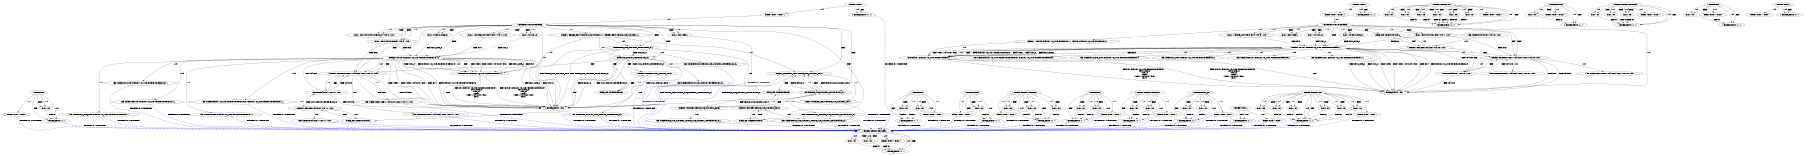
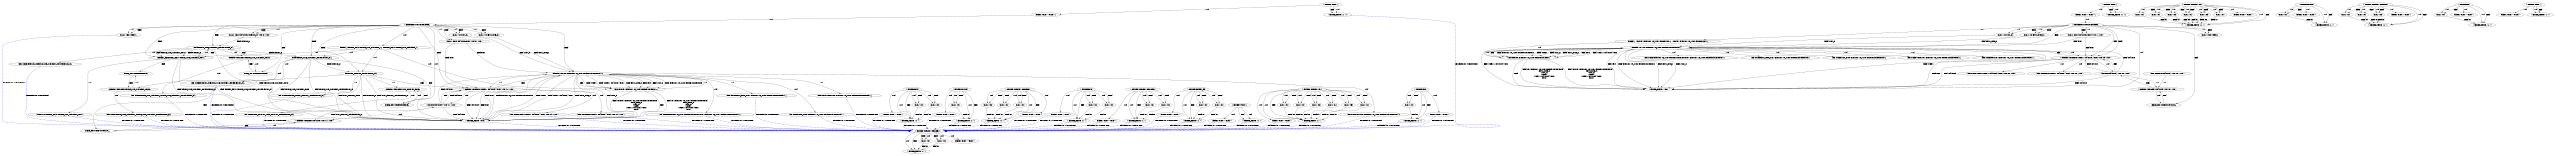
  digraph {
    fontname=Lato
    node [fontname=Lato]
    edge [fontname=Lato]
    n1 [label=<(METHOD,&lt;operator&gt;.fieldAccess)>]
    n2 [label=<(PARAM,p1)>]
    n3 [label=<(PARAM,p2)>]
    n4 [label=<(BLOCK,&lt;empty&gt;,&lt;empty&gt;)>]
    n5 [label=<(METHOD_RETURN,ANY)>]
    n6 [label=<(METHOD,&lt;global&gt;)<SUB>1</SUB>>]
    n7 [label=<(BLOCK,&lt;empty&gt;,&lt;empty&gt;)<SUB>1</SUB>>]
    n8 [label=<(METHOD_RETURN,ANY)<SUB>1</SUB>>]
    n9 [label=<(METHOD,OnInlineInstallComplete)<SUB>1</SUB>>]
    n10 [label=<(PARAM,int install_id)<SUB>1</SUB>>]
    n11 [label=<(PARAM,int return_route_id)<SUB>2</SUB>>]
    n12 [label=<(PARAM,bool success)<SUB>3</SUB>>]
    n13 [label="<(PARAM,const std::string&amp; error)<SUB>4</SUB>>"]
-   n14 [label="<(PARAM,webstore_install::Result result)<SUB>5</SUB>>"]
    n15 [label=<(BLOCK,{    Send(new ExtensionMsg_InlineWebstoreInstal...,{    Send(new ExtensionMsg_InlineWebstoreInstal...)<SUB>5</SUB>>]
    n16 [label=<(&lt;operator&gt;.new,new ExtensionMsg_InlineWebstoreInstallResponse(...)<SUB>6</SUB>>]
    n17 [label="<(&lt;operator&gt;.conditional,success ? std::string() : error)<SUB>10</SUB>>"]
    n18 [label=<(FIELD_IDENTIFIER,string,string)<SUB>10</SUB>>]
    n19 [label=<(METHOD_RETURN,void)<SUB>1</SUB>>]
    n20 [label=<(Send,Send(new ExtensionMsg_InlineWebstoreInstallResp...)<SUB>6</SUB>>]
    n21 [label=<(IDENTIFIER,ExtensionMsg_InlineWebstoreInstallResponse,new ExtensionMsg_InlineWebstoreInstallResponse(...)<SUB>6</SUB>>]
    n22 [label=<(IDENTIFIER,return_route_id,new ExtensionMsg_InlineWebstoreInstallResponse(...)<SUB>7</SUB>>]
    n23 [label=<(IDENTIFIER,install_id,new ExtensionMsg_InlineWebstoreInstallResponse(...)<SUB>8</SUB>>]
    n24 [label=<(IDENTIFIER,success,new ExtensionMsg_InlineWebstoreInstallResponse(...)<SUB>9</SUB>>]
    n25 [label=<(IDENTIFIER,result,new ExtensionMsg_InlineWebstoreInstallResponse(...)<SUB>11</SUB>>]
    n26 [label="<(IDENTIFIER,success,success ? std::string() : error)<SUB>10</SUB>>"]
    n27 [label="<(std.string,std::string())<SUB>10</SUB>>"]
    n28 [label="<(IDENTIFIER,error,success ? std::string() : error)<SUB>10</SUB>>"]
    n29 [label="<(&lt;operator&gt;.fieldAccess,std::string)<SUB>10</SUB>>"]
    n30 [label="<(IDENTIFIER,std,std::string())<SUB>10</SUB>>"]
    n31 [label=<(METHOD,&lt;operator&gt;.new)>]
    n32 [label=<(PARAM,p1)>]
    n33 [label=<(PARAM,p2)>]
    n34 [label=<(PARAM,p3)>]
    n35 [label=<(PARAM,p4)>]
    n36 [label=<(PARAM,p5)>]
    n37 [label=<(PARAM,p6)>]
    n38 [label=<(BLOCK,&lt;empty&gt;,&lt;empty&gt;)>]
    n39 [label=<(METHOD_RETURN,ANY)>]
    n40 [label=<(METHOD,std.string)>]
    n41 [label=<(PARAM,p1)>]
    n42 [label=<(BLOCK,&lt;empty&gt;,&lt;empty&gt;)>]
    n43 [label=<(METHOD_RETURN,ANY)>]
    n44 [label=<(METHOD,&lt;operator&gt;.conditional)>]
    n45 [label=<(PARAM,p1)>]
    n46 [label=<(PARAM,p2)>]
    n47 [label=<(PARAM,p3)>]
    n48 [label=<(BLOCK,&lt;empty&gt;,&lt;empty&gt;)>]
    n49 [label=<(METHOD_RETURN,ANY)>]
    n50 [label=<(METHOD,Send)>]
    n51 [label=<(PARAM,p1)>]
    n52 [label=<(BLOCK,&lt;empty&gt;,&lt;empty&gt;)>]
    n53 [label=<(METHOD_RETURN,ANY)>]
    n54 [label=<(METHOD,&lt;global&gt;)<SUB>1</SUB>>]
    n55 [label=<(BLOCK,&lt;empty&gt;,&lt;empty&gt;)>]
    n56 [label=<(METHOD_RETURN,ANY)>]
    n57 [label=<(METHOD,Send)>]
    n58 [label=<(PARAM,p1)>]
    n59 [label=<(BLOCK,&lt;empty&gt;,&lt;empty&gt;)>]
    n60 [label=<(METHOD_RETURN,ANY)>]
    n61 [label=<(METHOD,&lt;global&gt;)<SUB>1</SUB>>]
    n62 [label=<(BLOCK,&lt;empty&gt;,&lt;empty&gt;)<SUB>1</SUB>>]
    n63 [label=<(METHOD_RETURN,ANY)<SUB>1</SUB>>]
    n64 [label=<(METHOD,OnInlineInstallComplete)<SUB>1</SUB>>]
    n65 [label=<(PARAM,int install_id)<SUB>1</SUB>>]
    n66 [label=<(PARAM,int return_route_id)<SUB>2</SUB>>]
    n67 [label="<(PARAM,const std::string&amp; extension_id)<SUB>3</SUB>>"]
    n68 [label=<(PARAM,bool success)<SUB>4</SUB>>]
    n69 [label="<(PARAM,const std::string&amp; error)<SUB>5</SUB>>"]
-   n70 [label="<(PARAM,webstore_install::Result result)<SUB>6</SUB>>"]
    n71 [label=<(BLOCK,{   DCHECK_EQ(1u, pending_inline_installations_...,{   DCHECK_EQ(1u, pending_inline_installations_...)<SUB>6</SUB>>]
    n72 [label=<(DCHECK_EQ,DCHECK_EQ(1u, pending_inline_installations_.cou...)<SUB>7</SUB>>]
    n73 [label=<(count,pending_inline_installations_.count(extension_id))<SUB>7</SUB>>]
    n74 [label=<(FIELD_IDENTIFIER,count,count)<SUB>7</SUB>>]
    n75 [label=<(erase,pending_inline_installations_.erase(extension_id))<SUB>8</SUB>>]
    n76 [label=<(erase,install_observers_.erase(extension_id))<SUB>9</SUB>>]
    n77 [label=<(&lt;operator&gt;.new,new ExtensionMsg_InlineWebstoreInstallResponse(...)<SUB>10</SUB>>]
    n78 [label="<(&lt;operator&gt;.conditional,success ? std::string() : error)<SUB>14</SUB>>"]
    n79 [label=<(METHOD_RETURN,void)<SUB>1</SUB>>]
    n80 [label=<(Send,Send(new ExtensionMsg_InlineWebstoreInstallResp...)<SUB>10</SUB>>]
    n81 [label=<(LITERAL,1u,DCHECK_EQ(1u, pending_inline_installations_.cou...)<SUB>7</SUB>>]
    n82 [label=<(FIELD_IDENTIFIER,erase,erase)<SUB>8</SUB>>]
    n83 [label=<(&lt;operator&gt;.fieldAccess,pending_inline_installations_.count)<SUB>7</SUB>>]
    n84 [label=<(IDENTIFIER,extension_id,pending_inline_installations_.count(extension_id))<SUB>7</SUB>>]
    n85 [label=<(&lt;operator&gt;.fieldAccess,pending_inline_installations_.erase)<SUB>8</SUB>>]
    n86 [label=<(IDENTIFIER,extension_id,pending_inline_installations_.erase(extension_id))<SUB>8</SUB>>]
    n87 [label=<(FIELD_IDENTIFIER,erase,erase)<SUB>9</SUB>>]
    n88 [label=<(&lt;operator&gt;.fieldAccess,install_observers_.erase)<SUB>9</SUB>>]
    n89 [label=<(IDENTIFIER,extension_id,install_observers_.erase(extension_id))<SUB>9</SUB>>]
    n90 [label=<(FIELD_IDENTIFIER,string,string)<SUB>14</SUB>>]
    n91 [label=<(IDENTIFIER,ExtensionMsg_InlineWebstoreInstallResponse,new ExtensionMsg_InlineWebstoreInstallResponse(...)<SUB>10</SUB>>]
    n92 [label=<(IDENTIFIER,return_route_id,new ExtensionMsg_InlineWebstoreInstallResponse(...)<SUB>11</SUB>>]
    n93 [label=<(IDENTIFIER,install_id,new ExtensionMsg_InlineWebstoreInstallResponse(...)<SUB>12</SUB>>]
    n94 [label=<(IDENTIFIER,success,new ExtensionMsg_InlineWebstoreInstallResponse(...)<SUB>13</SUB>>]
    n95 [label=<(IDENTIFIER,result,new ExtensionMsg_InlineWebstoreInstallResponse(...)<SUB>15</SUB>>]
    n96 [label="<(IDENTIFIER,success,success ? std::string() : error)<SUB>14</SUB>>"]
    n97 [label="<(std.string,std::string())<SUB>14</SUB>>"]
    n98 [label="<(IDENTIFIER,error,success ? std::string() : error)<SUB>14</SUB>>"]
    n99 [label=<(IDENTIFIER,pending_inline_installations_,pending_inline_installations_.count(extension_id))<SUB>7</SUB>>]
    n100 [label=<(IDENTIFIER,pending_inline_installations_,pending_inline_installations_.erase(extension_id))<SUB>8</SUB>>]
    n101 [label=<(IDENTIFIER,install_observers_,install_observers_.erase(extension_id))<SUB>9</SUB>>]
    n102 [label="<(&lt;operator&gt;.fieldAccess,std::string)<SUB>14</SUB>>"]
-   n103 [label="<(IDENTIFIER,std,std::string())<SUB>14</SUB>>"]
    n104 [label=<(METHOD,count)>]
    n105 [label=<(PARAM,p1)>]
    n106 [label=<(PARAM,p2)>]
    n107 [label=<(BLOCK,&lt;empty&gt;,&lt;empty&gt;)>]
    n108 [label=<(METHOD_RETURN,ANY)>]
    n109 [label=<(METHOD,std.string)>]
    n110 [label=<(PARAM,p1)>]
    n111 [label=<(BLOCK,&lt;empty&gt;,&lt;empty&gt;)>]
    n112 [label=<(METHOD_RETURN,ANY)>]
    n113 [label=<(METHOD,&lt;operator&gt;.conditional)>]
    n114 [label=<(PARAM,p1)>]
    n115 [label=<(PARAM,p2)>]
    n116 [label=<(PARAM,p3)>]
    n117 [label=<(BLOCK,&lt;empty&gt;,&lt;empty&gt;)>]
    n118 [label=<(METHOD_RETURN,ANY)>]
    n119 [label=<(METHOD,erase)>]
    n120 [label=<(PARAM,p1)>]
    n121 [label=<(PARAM,p2)>]
    n122 [label=<(BLOCK,&lt;empty&gt;,&lt;empty&gt;)>]
    n123 [label=<(METHOD_RETURN,ANY)>]
    n124 [label=<(METHOD,&lt;operator&gt;.fieldAccess)>]
    n125 [label=<(PARAM,p1)>]
    n126 [label=<(PARAM,p2)>]
    n127 [label=<(BLOCK,&lt;empty&gt;,&lt;empty&gt;)>]
    n128 [label=<(METHOD_RETURN,ANY)>]
    n129 [label=<(METHOD,DCHECK_EQ)>]
    n130 [label=<(PARAM,p1)>]
    n131 [label=<(PARAM,p2)>]
    n132 [label=<(BLOCK,&lt;empty&gt;,&lt;empty&gt;)>]
    n133 [label=<(METHOD_RETURN,ANY)>]
    n134 [label=<(METHOD,&lt;global&gt;)<SUB>1</SUB>>]
    n135 [label=<(BLOCK,&lt;empty&gt;,&lt;empty&gt;)>]
    n136 [label=<(METHOD_RETURN,ANY)>]
    n137 [label=<(METHOD,&lt;operator&gt;.new)>]
    n138 [label=<(PARAM,p1)>]
    n139 [label=<(PARAM,p2)>]
    n140 [label=<(PARAM,p3)>]
    n141 [label=<(PARAM,p4)>]
    n142 [label=<(PARAM,p5)>]
    n143 [label=<(PARAM,p6)>]
    n144 [label=<(BLOCK,&lt;empty&gt;,&lt;empty&gt;)>]
    n145 [label=<(METHOD_RETURN,ANY)>]
    n1 -> n2 [label="AST: "]
    n1 -> n2 [label="DDG: "]
    n1 -> n3 [label="AST: "]
    n1 -> n3 [label="DDG: "]
    n1 -> n4 [label="AST: "]
    n1 -> n5 [label="AST: "]
    n1 -> n5 [label="CFG: "]
    n2 -> n5 [label="DDG: p1"]
    n3 -> n5 [label="DDG: p2"]
    n6 -> n7 [label="AST: "]
    n6 -> n8 [label="AST: "]
    n6 -> n8 [label="CFG: "]
    n7 -> n9 [label="AST: "]
    n9 -> n10 [label="AST: "]
    n9 -> n10 [label="DDG: "]
    n9 -> n11 [label="AST: "]
    n9 -> n11 [label="DDG: "]
    n9 -> n12 [label="AST: "]
    n9 -> n12 [label="DDG: "]
    n9 -> n13 [label="AST: "]
    n9 -> n13 [label="DDG: "]
-   n9 -> n14 [label="AST: "]
-   n9 -> n14 [label="DDG: "]
    n9 -> n15 [label="AST: "]
    n9 -> n16 [label="DDG: "]
    n9 -> n17 [label="CFG: "]
    n9 -> n17 [label="DDG: "]
    n9 -> n18 [label="CFG: "]
    n9 -> n19 [label="AST: "]
    n10 -> n16 [label="DDG: install_id"]
    n11 -> n16 [label="DDG: return_route_id"]
    n13 -> n16 [label="DDG: error"]
    n13 -> n17 [label="DDG: error"]
-   n14 -> n16 [label="DDG: result"]
    n15 -> n20 [label="AST: "]
    n16 -> n17 [label="AST: "]
    n16 -> n19 [label="DDG: return_route_id"]
    n16 -> n19 [label="DDG: install_id"]
    n16 -> n19 [label="DDG: success"]
    n16 -> n19 [label="DDG: success ? std::string() : error"]
    n16 -> n19 [label="DDG: result"]
    n16 -> n19 [label="DDG: ExtensionMsg_InlineWebstoreInstallResponse"]
    n16 -> n20 [label="CFG: "]
    n16 -> n20 [label="DDG: ExtensionMsg_InlineWebstoreInstallResponse"]
    n16 -> n20 [label="DDG: success"]
    n16 -> n20 [label="DDG: install_id"]
    n16 -> n20 [label="DDG: return_route_id"]
    n16 -> n20 [label="DDG: result"]
    n16 -> n20 [label="DDG: success ? std::string() : error"]
    n16 -> n21 [label="AST: "]
    n16 -> n22 [label="AST: "]
    n16 -> n23 [label="AST: "]
    n16 -> n24 [label="AST: "]
    n16 -> n25 [label="AST: "]
    n17 -> n16 [label="CFG: "]
    n17 -> n19 [label="DDG: error"]
    n17 -> n19 [label="DDG: std::string()"]
    n17 -> n26 [label="AST: "]
    n17 -> n27 [label="AST: "]
    n17 -> n28 [label="AST: "]
    n18 -> n29 [label="CFG: "]
    n20 -> n16 [label="AST: "]
    n20 -> n19 [label="CFG: "]
    n20 -> n19 [label="DDG: new ExtensionMsg_InlineWebstoreInstallResponse(\n       return_route_id,\n       install_id,\n      success,\n      success ? std::string() : error,\n      result)"]
    n20 -> n19 [label="DDG: Send(new ExtensionMsg_InlineWebstoreInstallResponse(\n       return_route_id,\n       install_id,\n      success,\n      success ? std::string() : error,\n      result))"]
    n27 -> n16 [label="DDG: std::string"]
    n27 -> n17 [label="CFG: "]
    n27 -> n17 [label="DDG: std::string"]
    n27 -> n19 [label="DDG: std::string"]
+   n27 -> n29 [label="AST: "]
    n29 -> n18 [label="AST: "]
    n29 -> n27 [label="CFG: "]
    n30 -> n29 [label="AST: "]
    n31 -> n32 [label="AST: "]
    n31 -> n32 [label="DDG: "]
    n31 -> n33 [label="AST: "]
    n31 -> n33 [label="DDG: "]
    n31 -> n34 [label="AST: "]
    n31 -> n34 [label="DDG: "]
    n31 -> n35 [label="AST: "]
    n31 -> n35 [label="DDG: "]
    n31 -> n36 [label="AST: "]
    n31 -> n36 [label="DDG: "]
    n31 -> n37 [label="AST: "]
    n31 -> n37 [label="DDG: "]
    n31 -> n38 [label="AST: "]
    n31 -> n39 [label="AST: "]
    n31 -> n39 [label="CFG: "]
    n32 -> n39 [label="DDG: p1"]
    n33 -> n39 [label="DDG: p2"]
    n34 -> n39 [label="DDG: p3"]
    n35 -> n39 [label="DDG: p4"]
    n36 -> n39 [label="DDG: p5"]
    n37 -> n39 [label="DDG: p6"]
    n40 -> n41 [label="AST: "]
    n40 -> n41 [label="DDG: "]
    n40 -> n42 [label="AST: "]
    n40 -> n43 [label="AST: "]
    n40 -> n43 [label="CFG: "]
    n41 -> n43 [label="DDG: p1"]
    n44 -> n45 [label="AST: "]
    n44 -> n45 [label="DDG: "]
    n44 -> n46 [label="AST: "]
    n44 -> n46 [label="DDG: "]
    n44 -> n47 [label="AST: "]
    n44 -> n47 [label="DDG: "]
    n44 -> n48 [label="AST: "]
    n44 -> n49 [label="AST: "]
    n44 -> n49 [label="CFG: "]
    n45 -> n49 [label="DDG: p1"]
    n46 -> n49 [label="DDG: p2"]
    n47 -> n49 [label="DDG: p3"]
    n50 -> n51 [label="AST: "]
    n50 -> n51 [label="DDG: "]
    n50 -> n52 [label="AST: "]
    n50 -> n53 [label="AST: "]
    n50 -> n53 [label="CFG: "]
    n51 -> n53 [label="DDG: p1"]
    n54 -> n55 [label="AST: "]
    n54 -> n56 [label="AST: "]
    n54 -> n56 [label="CFG: "]
    n57 -> n58 [label="AST: "]
    n57 -> n58 [label="DDG: "]
    n57 -> n59 [label="AST: "]
    n57 -> n60 [label="AST: "]
    n57 -> n60 [label="CFG: "]
    n58 -> n60 [label="DDG: p1"]
    n59 -> n1 [color=blue label="Connection to Vulnerable Root" penwidth=2.0 style=dashed]
    n60 -> n1 [color=blue label="Connection to Vulnerable Root" penwidth=2.0 style=dashed]
    n61 -> n62 [label="AST: "]
    n61 -> n63 [label="AST: "]
    n61 -> n63 [label="CFG: "]
    n62 -> n64 [label="AST: "]
    n63 -> n1 [color=blue label="Connection to Vulnerable Root" penwidth=2.0 style=dashed]
    n64 -> n65 [label="AST: "]
    n64 -> n65 [label="DDG: "]
    n64 -> n66 [label="AST: "]
    n64 -> n66 [label="DDG: "]
    n64 -> n67 [label="AST: "]
    n64 -> n67 [label="DDG: "]
    n64 -> n68 [label="AST: "]
    n64 -> n68 [label="DDG: "]
    n64 -> n69 [label="AST: "]
    n64 -> n69 [label="DDG: "]
-   n64 -> n70 [label="AST: "]
-   n64 -> n70 [label="DDG: "]
    n64 -> n71 [label="AST: "]
    n64 -> n72 [label="DDG: "]
    n64 -> n73 [label="DDG: "]
    n64 -> n74 [label="CFG: "]
    n64 -> n75 [label="DDG: "]
    n64 -> n76 [label="DDG: "]
    n64 -> n77 [label="DDG: "]
    n64 -> n78 [label="DDG: "]
    n64 -> n79 [label="AST: "]
    n65 -> n77 [label="DDG: install_id"]
    n66 -> n77 [label="DDG: return_route_id"]
+   n67 -> n73 [label="DDG: extension_id"]
    n68 -> n1 [color=blue label="Connection to Vulnerable Root" penwidth=2.0 style=dashed]
    n69 -> n77 [label="DDG: error"]
    n69 -> n78 [label="DDG: error"]
-   n70 -> n77 [label="DDG: result"]
    n71 -> n72 [label="AST: "]
    n71 -> n75 [label="AST: "]
    n71 -> n76 [label="AST: "]
    n71 -> n80 [label="AST: "]
    n72 -> n73 [label="AST: "]
    n72 -> n79 [label="DDG: pending_inline_installations_.count(extension_id)"]
    n72 -> n79 [label="DDG: DCHECK_EQ(1u, pending_inline_installations_.count(extension_id))"]
    n72 -> n81 [label="AST: "]
    n72 -> n82 [label="CFG: "]
    n73 -> n72 [label="CFG: "]
    n73 -> n72 [label="DDG: pending_inline_installations_.count"]
    n73 -> n72 [label="DDG: extension_id"]
+   n73 -> n75 [label="DDG: extension_id"]
    n73 -> n79 [label="DDG: pending_inline_installations_.count"]
    n73 -> n83 [label="AST: "]
    n73 -> n84 [label="AST: "]
    n74 -> n83 [label="CFG: "]
    n75 -> n76 [label="DDG: extension_id"]
    n75 -> n79 [label="DDG: pending_inline_installations_.erase"]
    n75 -> n79 [label="DDG: pending_inline_installations_.erase(extension_id)"]
    n75 -> n85 [label="AST: "]
    n75 -> n86 [label="AST: "]
    n75 -> n87 [label="CFG: "]
    n76 -> n78 [label="CFG: "]
    n76 -> n79 [label="DDG: install_observers_.erase"]
    n76 -> n79 [label="DDG: extension_id"]
    n76 -> n79 [label="DDG: install_observers_.erase(extension_id)"]
-   n76 -> n88 [label="DDG: install_observers_.erase(extension_id)"]
+   n76 -> n88 [label="AST: "]
    n76 -> n89 [label="AST: "]
    n76 -> n90 [label="CFG: "]
    n77 -> n78 [label="AST: "]
    n77 -> n79 [label="DDG: return_route_id"]
    n77 -> n79 [label="DDG: install_id"]
    n77 -> n79 [label="DDG: success"]
    n77 -> n79 [label="DDG: success ? std::string() : error"]
    n77 -> n79 [label="DDG: result"]
    n77 -> n79 [label="DDG: ExtensionMsg_InlineWebstoreInstallResponse"]
    n77 -> n80 [label="CFG: "]
    n77 -> n80 [label="DDG: success"]
    n77 -> n80 [label="DDG: success ? std::string() : error"]
    n77 -> n80 [label="DDG: return_route_id"]
    n77 -> n80 [label="DDG: result"]
    n77 -> n80 [label="DDG: install_id"]
    n77 -> n80 [label="DDG: ExtensionMsg_InlineWebstoreInstallResponse"]
    n77 -> n91 [label="AST: "]
    n77 -> n92 [label="AST: "]
    n77 -> n93 [label="AST: "]
    n77 -> n94 [label="AST: "]
    n77 -> n95 [label="AST: "]
    n78 -> n77 [label="CFG: "]
    n78 -> n79 [label="DDG: error"]
    n78 -> n79 [label="DDG: std::string()"]
    n78 -> n96 [label="AST: "]
    n78 -> n97 [label="AST: "]
    n78 -> n98 [label="AST: "]
    n79 -> n1 [color=blue label="Connection to Vulnerable Root" penwidth=2.0 style=dashed]
    n80 -> n77 [label="AST: "]
    n80 -> n79 [label="CFG: "]
    n80 -> n79 [label="DDG: new ExtensionMsg_InlineWebstoreInstallResponse(\n       return_route_id,\n       install_id,\n      success,\n      success ? std::string() : error,\n      result)"]
    n80 -> n79 [label="DDG: Send(new ExtensionMsg_InlineWebstoreInstallResponse(\n       return_route_id,\n       install_id,\n      success,\n      success ? std::string() : error,\n      result))"]
    n81 -> n1 [color=blue label="Connection to Vulnerable Root" penwidth=2.0 style=dashed]
    n82 -> n85 [label="CFG: "]
+   n83 -> n73 [label="CFG: "]
    n83 -> n74 [label="AST: "]
    n83 -> n99 [label="AST: "]
    n84 -> n1 [color=blue label="Connection to Vulnerable Root" penwidth=2.0 style=dashed]
    n85 -> n82 [label="AST: "]
    n85 -> n100 [label="AST: "]
    n86 -> n1 [color=blue label="Connection to Vulnerable Root" penwidth=2.0 style=dashed]
    n87 -> n88 [label="CFG: "]
-   n88 -> n76 [label="CFG: "]
    n88 -> n87 [label="AST: "]
    n88 -> n101 [label="AST: "]
    n89 -> n1 [color=blue label="Connection to Vulnerable Root" penwidth=2.0 style=dashed]
    n90 -> n102 [label="CFG: "]
    n91 -> n1 [color=blue label="Connection to Vulnerable Root" penwidth=2.0 style=dashed]
    n92 -> n1 [color=blue label="Connection to Vulnerable Root" penwidth=2.0 style=dashed]
    n93 -> n1 [color=blue label="Connection to Vulnerable Root" penwidth=2.0 style=dashed]
    n94 -> n1 [color=blue label="Connection to Vulnerable Root" penwidth=2.0 style=dashed]
    n95 -> n1 [color=blue label="Connection to Vulnerable Root" penwidth=2.0 style=dashed]
    n96 -> n1 [color=blue label="Connection to Vulnerable Root" penwidth=2.0 style=dashed]
    n97 -> n77 [label="DDG: std::string"]
    n97 -> n78 [label="CFG: "]
    n97 -> n78 [label="DDG: std::string"]
    n97 -> n79 [label="DDG: std::string"]
    n97 -> n102 [label="AST: " style=dashed]
    n98 -> n1 [color=blue label="Connection to Vulnerable Root" penwidth=2.0 style=dashed]
    n99 -> n1 [color=blue label="Connection to Vulnerable Root" penwidth=2.0 style=dashed]
    n100 -> n1 [color=blue label="Connection to Vulnerable Root" penwidth=2.0 style=dashed]
    n101 -> n1 [color=blue label="Connection to Vulnerable Root" penwidth=2.0 style=dashed]
    n102 -> n90 [label="AST: "]
    n102 -> n97 [label="DDG: install_observers_.erase(extension_id)"]
-   n102 -> n103 [label="AST: "]
-   n103 -> n1 [color=blue label="Connection to Vulnerable Root" penwidth=2.0 style=dashed]
    n104 -> n105 [label="AST: "]
    n104 -> n105 [label="DDG: "]
    n104 -> n106 [label="AST: "]
    n104 -> n106 [label="DDG: "]
    n104 -> n107 [label="AST: "]
    n104 -> n108 [label="AST: "]
    n104 -> n108 [label="CFG: "]
    n105 -> n108 [label="DDG: p1"]
    n106 -> n108 [label="DDG: p2"]
    n107 -> n1 [color=blue label="Connection to Vulnerable Root" penwidth=2.0 style=dashed]
    n108 -> n1 [color=blue label="Connection to Vulnerable Root" penwidth=2.0 style=dashed]
    n109 -> n110 [label="AST: "]
    n109 -> n110 [label="DDG: "]
    n109 -> n111 [label="AST: "]
    n109 -> n112 [label="AST: "]
    n109 -> n112 [label="CFG: "]
    n110 -> n112 [label="DDG: p1"]
    n111 -> n1 [color=blue label="Connection to Vulnerable Root" penwidth=2.0 style=dashed]
    n112 -> n1 [color=blue label="Connection to Vulnerable Root" penwidth=2.0 style=dashed]
    n113 -> n114 [label="AST: "]
    n113 -> n114 [label="DDG: "]
    n113 -> n115 [label="AST: "]
    n113 -> n115 [label="DDG: "]
    n113 -> n116 [label="AST: "]
    n113 -> n116 [label="DDG: "]
    n113 -> n117 [label="AST: "]
    n113 -> n118 [label="AST: "]
    n113 -> n118 [label="CFG: "]
    n114 -> n118 [label="DDG: p1"]
    n115 -> n118 [label="DDG: p2"]
    n116 -> n118 [label="DDG: p3"]
    n117 -> n1 [color=blue label="Connection to Vulnerable Root" penwidth=2.0 style=dashed]
    n118 -> n1 [color=blue label="Connection to Vulnerable Root" penwidth=2.0 style=dashed]
    n119 -> n120 [label="AST: "]
    n119 -> n120 [label="DDG: "]
    n119 -> n121 [label="AST: "]
    n119 -> n121 [label="DDG: "]
    n119 -> n122 [label="AST: "]
    n119 -> n123 [label="AST: "]
    n119 -> n123 [label="CFG: "]
    n120 -> n123 [label="DDG: p1"]
    n121 -> n123 [label="DDG: p2"]
    n122 -> n1 [color=blue label="Connection to Vulnerable Root" penwidth=2.0 style=dashed]
    n123 -> n1 [color=blue label="Connection to Vulnerable Root" penwidth=2.0 style=dashed]
    n124 -> n125 [label="AST: "]
    n124 -> n125 [label="DDG: "]
    n124 -> n126 [label="AST: "]
    n124 -> n126 [label="DDG: "]
    n124 -> n127 [label="AST: "]
    n124 -> n128 [label="AST: "]
    n124 -> n128 [label="CFG: "]
    n125 -> n128 [label="DDG: p1"]
    n126 -> n128 [label="DDG: p2"]
    n127 -> n1 [color=blue label="Connection to Vulnerable Root" penwidth=2.0 style=dashed]
    n128 -> n1 [color=blue label="Connection to Vulnerable Root" penwidth=2.0 style=dashed]
    n129 -> n130 [label="AST: "]
    n129 -> n130 [label="DDG: "]
    n129 -> n131 [label="AST: "]
    n129 -> n131 [label="DDG: "]
    n129 -> n132 [label="AST: "]
    n129 -> n133 [label="AST: "]
    n129 -> n133 [label="CFG: "]
    n130 -> n133 [label="DDG: p1"]
    n131 -> n133 [label="DDG: p2"]
    n132 -> n1 [color=blue label="Connection to Vulnerable Root" penwidth=2.0 style=dashed]
    n133 -> n1 [color=blue label="Connection to Vulnerable Root" penwidth=2.0 style=dashed]
    n134 -> n135 [label="AST: "]
    n134 -> n136 [label="AST: "]
    n134 -> n136 [label="CFG: "]
    n135 -> n1 [color=blue label="Connection to Vulnerable Root" penwidth=2.0 style=dashed]
    n136 -> n1 [color=blue label="Connection to Vulnerable Root" penwidth=2.0 style=dashed]
    n137 -> n138 [label="AST: "]
    n137 -> n138 [label="DDG: "]
    n137 -> n139 [label="AST: "]
    n137 -> n139 [label="DDG: "]
    n137 -> n140 [label="AST: "]
    n137 -> n140 [label="DDG: "]
    n137 -> n141 [label="AST: "]
    n137 -> n141 [label="DDG: "]
    n137 -> n142 [label="AST: "]
    n137 -> n142 [label="DDG: "]
    n137 -> n143 [label="AST: "]
    n137 -> n143 [label="DDG: "]
    n137 -> n144 [label="AST: "]
    n137 -> n145 [label="AST: "]
    n137 -> n145 [label="CFG: "]
    n138 -> n145 [label="DDG: p1"]
    n139 -> n145 [label="DDG: p2"]
    n140 -> n145 [label="DDG: p3"]
    n141 -> n145 [label="DDG: p4"]
    n142 -> n145 [label="DDG: p5"]
    n143 -> n145 [label="DDG: p6"]
    n144 -> n1 [color=blue label="Connection to Vulnerable Root" penwidth=2.0 style=dashed]
    n145 -> n1 [color=blue label="Connection to Vulnerable Root" penwidth=2.0 style=dashed]
  }
